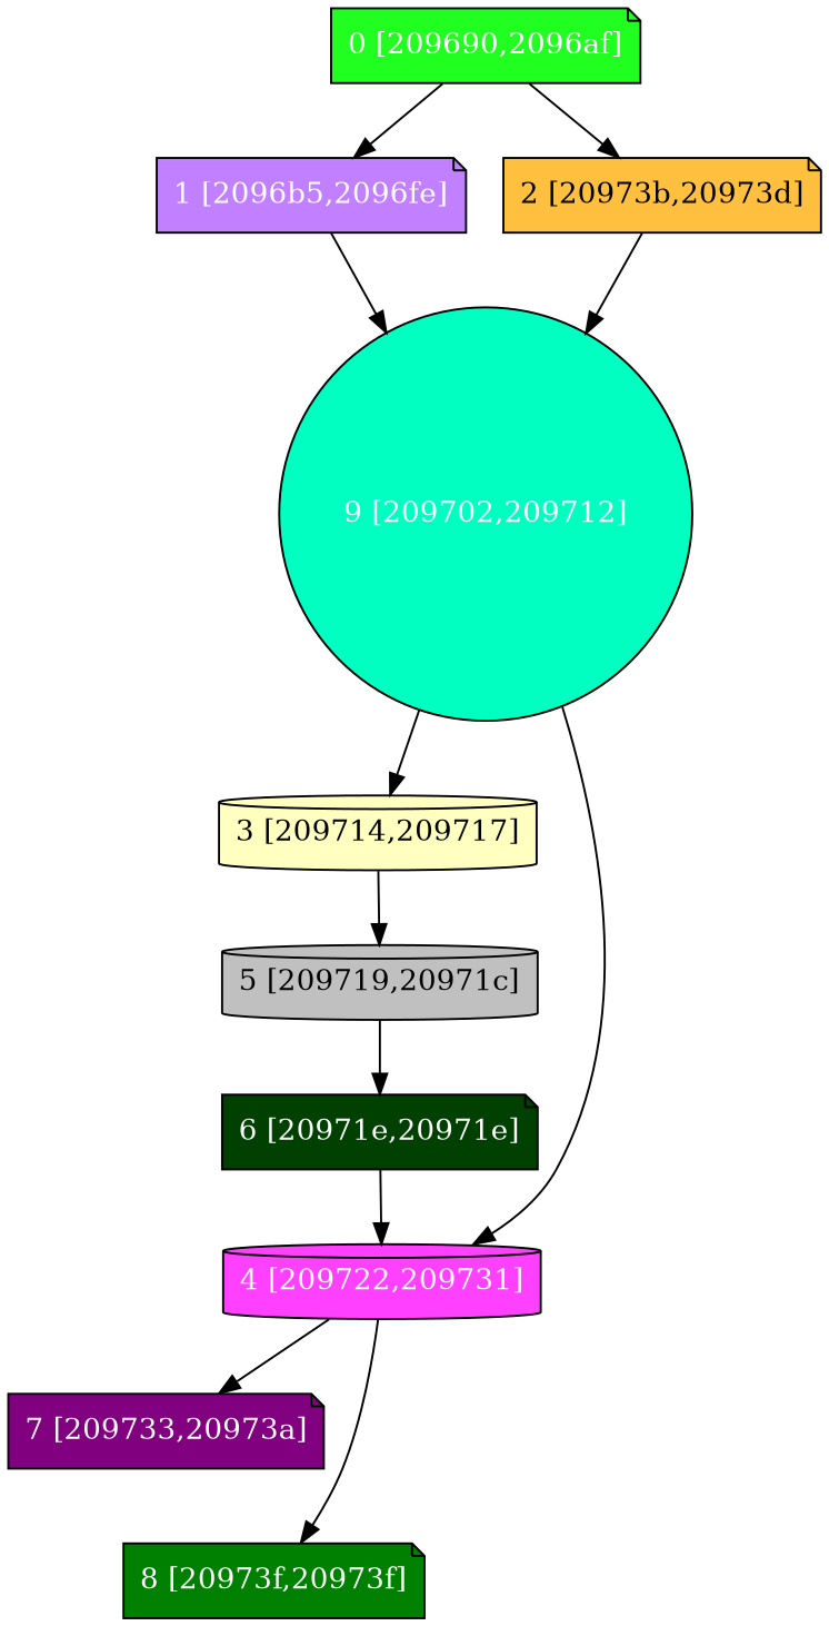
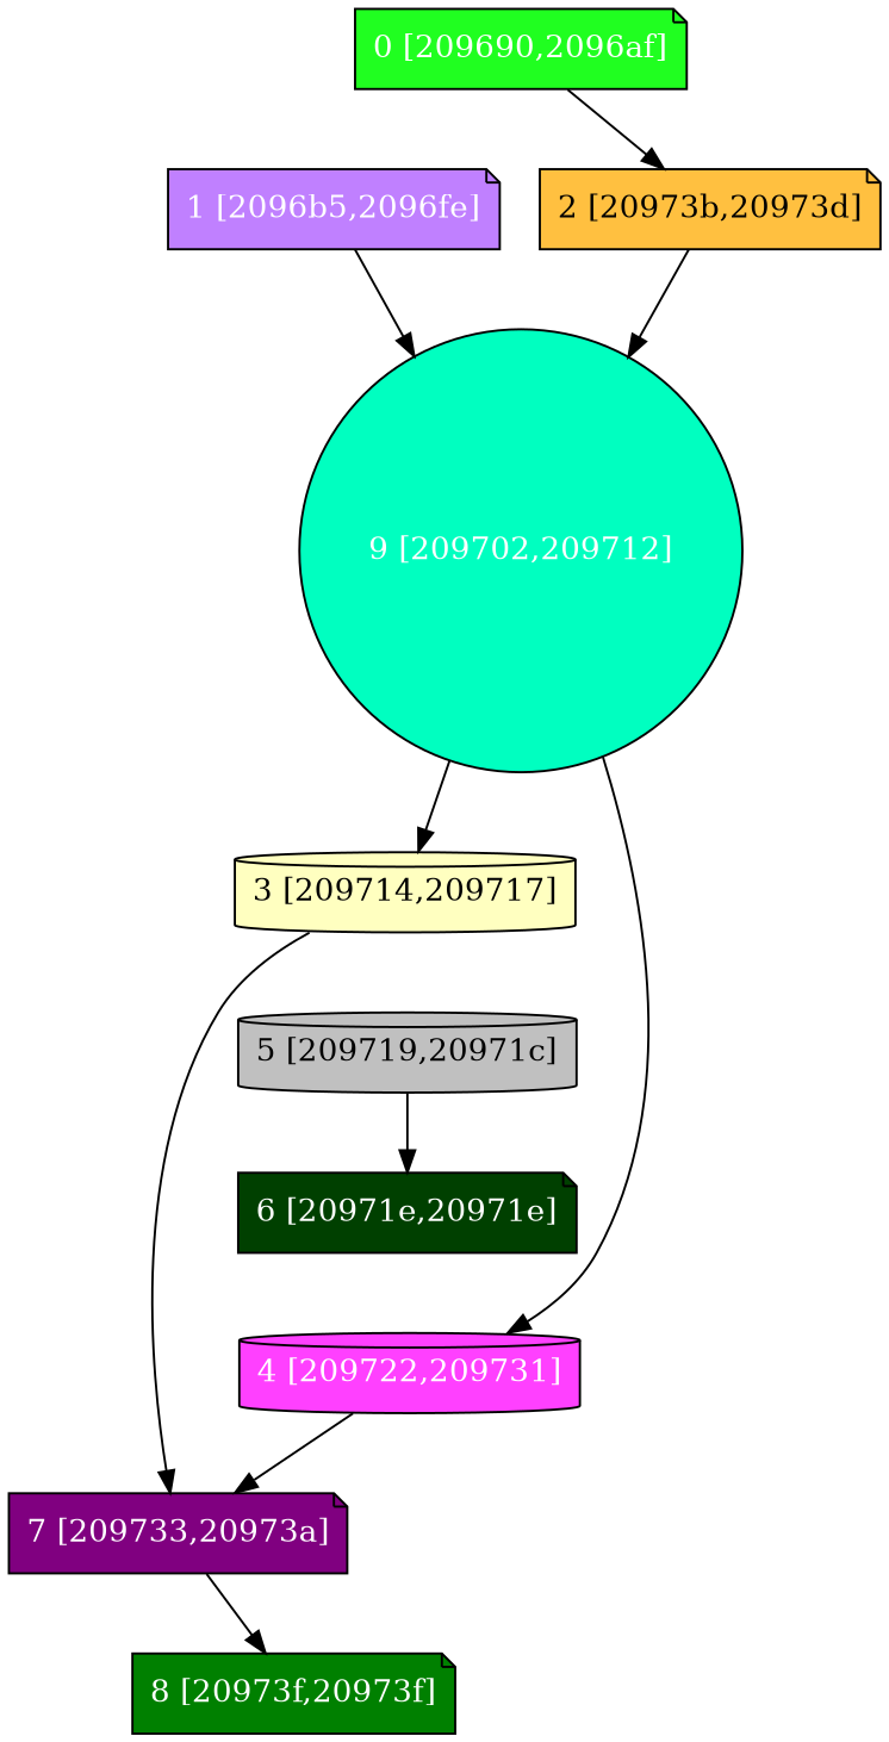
  digraph {
    node [fontcolor="#ffffff" shape=note style=filled]
    n1 [fillcolor="#20FF20" label="0 [209690,2096af]"]
    n2 [fillcolor="#C080FF" label="1 [2096b5,2096fe]"]
    n3 [fillcolor="#FFC040" fontcolor="#000000" label="2 [20973b,20973d]"]
    n4 [fillcolor="#00FFC0" label="9 [209702,209712]" shape=circle]
    n5 [fillcolor="#FFFFC0" fontcolor="#000000" label="3 [209714,209717]" shape=cylinder]
    n6 [fillcolor="#FF40FF" label="4 [209722,209731]" shape=cylinder]
    n7 [fillcolor="#C0C0C0" fontcolor="#000000" label="5 [209719,20971c]" shape=cylinder]
    n8 [fillcolor="#800080" label="7 [209733,20973a]"]
    n9 [fillcolor="#008000" label="8 [20973f,20973f]"]
    n10 [fillcolor="#004000" label="6 [20971e,20971e]"]
-   n1 -> n2
    n1 -> n3
    n2 -> n4
    n3 -> n4
    n4 -> n5
    n4 -> n6
-   n5 -> n7
+   n5 -> n8
    n6 -> n8
-   n6 -> n9
+   n8 -> n9
    n7 -> n10
-   n10 -> n6
  }
